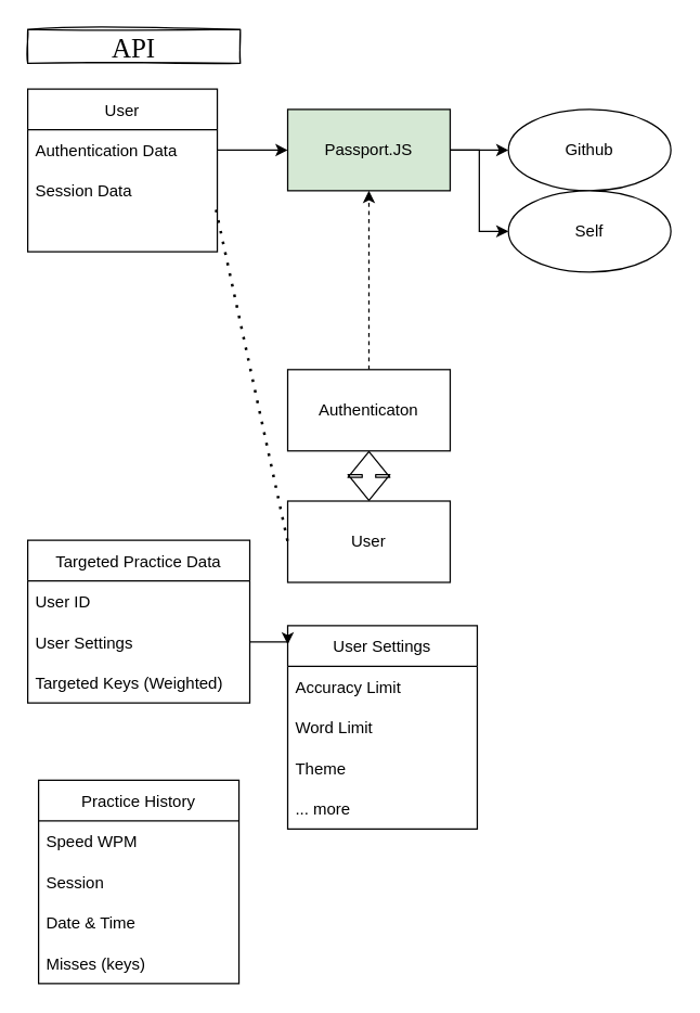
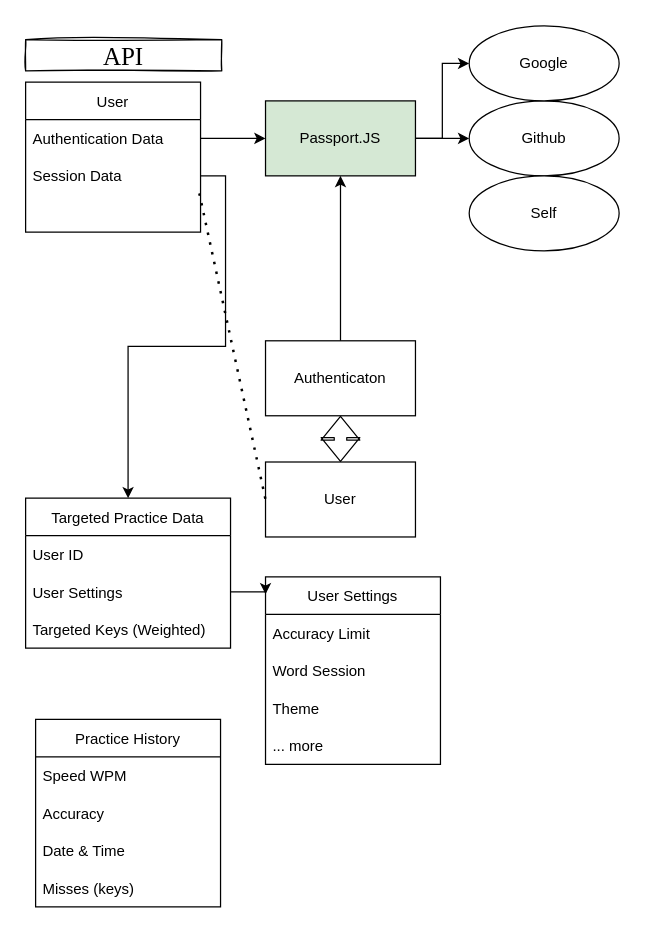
  <mxCell id="0" />
  <mxCell id="1" parent="0" />
- <mxCell id="2" value="API" style="rounded=0;whiteSpace=wrap;html=1;sketch=1;hachureGap=4;pointerEvents=0;fontFamily=Times New Roman;fontSize=20;" parent="1" vertex="1"><mxGeometry x="20" y="21" width="157" height="25" as="geometry" /></mxCell>
- <mxCell id="3" style="edgeStyle=orthogonalEdgeStyle;rounded=0;orthogonalLoop=1;jettySize=auto;html=1;exitX=0.5;exitY=0;exitDx=0;exitDy=0;dashed=1;" edge="1" parent="1" source="4" target="10"><mxGeometry relative="1" as="geometry" /></mxCell>
+ <mxCell id="2" value="API" style="rounded=0;whiteSpace=wrap;html=1;sketch=1;hachureGap=4;pointerEvents=0;fontFamily=Times New Roman;fontSize=20;" parent="1" vertex="1"><mxGeometry x="20" y="31" width="157" height="25" as="geometry" /></mxCell>
+ <mxCell id="3" style="edgeStyle=orthogonalEdgeStyle;rounded=0;orthogonalLoop=1;jettySize=auto;html=1;exitX=0.5;exitY=0;exitDx=0;exitDy=0;" edge="1" parent="1" source="4" target="10"><mxGeometry relative="1" as="geometry" /></mxCell>
  <mxCell id="4" value="Authenticaton" style="whiteSpace=wrap;html=1;" vertex="1" parent="1"><mxGeometry x="212" y="272" width="120" height="60" as="geometry" /></mxCell>
  <mxCell id="5" value="User" style="whiteSpace=wrap;html=1;" vertex="1" parent="1"><mxGeometry x="212" y="369" width="120" height="60" as="geometry" /></mxCell>
  <mxCell id="6" value="" style="shape=flexArrow;endArrow=classic;startArrow=classic;html=1;exitX=0.5;exitY=0;exitDx=0;exitDy=0;entryX=0.5;entryY=1;entryDx=0;entryDy=0;" edge="1" parent="1" source="5" target="4"><mxGeometry width="100" height="100" relative="1" as="geometry"><mxPoint x="175" y="432" as="sourcePoint" /><mxPoint x="183" y="340" as="targetPoint" /></mxGeometry></mxCell>
+ <mxCell id="7" style="edgeStyle=orthogonalEdgeStyle;rounded=0;orthogonalLoop=1;jettySize=auto;html=1;" edge="1" parent="1" source="10" target="12"><mxGeometry relative="1" as="geometry" /></mxCell>
  <mxCell id="8" style="edgeStyle=orthogonalEdgeStyle;rounded=0;orthogonalLoop=1;jettySize=auto;html=1;" edge="1" parent="1" source="10" target="11"><mxGeometry relative="1" as="geometry" /></mxCell>
- <mxCell id="9" style="edgeStyle=orthogonalEdgeStyle;rounded=0;orthogonalLoop=1;jettySize=auto;html=1;entryX=0;entryY=0.5;entryDx=0;entryDy=0;" edge="1" parent="1" source="10" target="13"><mxGeometry relative="1" as="geometry" /></mxCell>
  <mxCell id="10" value="Passport.JS" style="whiteSpace=wrap;html=1;fillColor=#d5e8d4;" vertex="1" parent="1"><mxGeometry x="212" y="80" width="120" height="60" as="geometry" /></mxCell>
  <mxCell id="11" value="Github" style="ellipse;whiteSpace=wrap;html=1;" vertex="1" parent="1"><mxGeometry x="375" y="80" width="120" height="60" as="geometry" /></mxCell>
+ <mxCell id="12" value="Google" style="ellipse;whiteSpace=wrap;html=1;" vertex="1" parent="1"><mxGeometry x="375" y="20" width="120" height="60" as="geometry" /></mxCell>
  <mxCell id="13" value="Self" style="ellipse;whiteSpace=wrap;html=1;" vertex="1" parent="1"><mxGeometry x="375" y="140" width="120" height="60" as="geometry" /></mxCell>
  <mxCell id="14" value="User" style="swimlane;fontStyle=0;childLayout=stackLayout;horizontal=1;startSize=30;horizontalStack=0;resizeParent=1;resizeParentMax=0;resizeLast=0;collapsible=1;marginBottom=0;shadow=0;rounded=0;sketch=0;swimlaneLine=1;" vertex="1" parent="1"><mxGeometry x="20" y="65" width="140" height="120" as="geometry"><mxRectangle x="-831" y="-906" width="52" height="30" as="alternateBounds" /></mxGeometry></mxCell>
  <mxCell id="15" value="Authentication Data" style="text;strokeColor=none;fillColor=none;align=left;verticalAlign=middle;spacingLeft=4;spacingRight=4;overflow=hidden;points=[[0,0.5],[1,0.5]];portConstraint=eastwest;rotatable=0;" vertex="1" parent="14"><mxGeometry y="30" width="140" height="30" as="geometry" /></mxCell>
  <mxCell id="16" value="Session Data" style="text;strokeColor=none;fillColor=none;align=left;verticalAlign=middle;spacingLeft=4;spacingRight=4;overflow=hidden;points=[[0,0.5],[1,0.5]];portConstraint=eastwest;rotatable=0;sketch=0;" vertex="1" parent="14"><mxGeometry y="60" width="140" height="30" as="geometry" /></mxCell>
  <mxCell id="17" style="text;strokeColor=none;fillColor=none;align=left;verticalAlign=middle;spacingLeft=4;spacingRight=4;overflow=hidden;points=[[0,0.5],[1,0.5]];portConstraint=eastwest;rotatable=0;" vertex="1" parent="14"><mxGeometry y="90" width="140" height="30" as="geometry" /></mxCell>
  <mxCell id="18" style="edgeStyle=orthogonalEdgeStyle;rounded=0;orthogonalLoop=1;jettySize=auto;html=1;entryX=0;entryY=0.5;entryDx=0;entryDy=0;" edge="1" parent="1" source="15" target="10"><mxGeometry relative="1" as="geometry" /></mxCell>
  <mxCell id="19" value="" style="endArrow=none;dashed=1;html=1;dashPattern=1 3;strokeWidth=2;entryX=0;entryY=0.5;entryDx=0;entryDy=0;exitX=0.993;exitY=0.967;exitDx=0;exitDy=0;exitPerimeter=0;" edge="1" parent="1" source="16" target="5"><mxGeometry width="50" height="50" relative="1" as="geometry"><mxPoint x="401" y="523" as="sourcePoint" /><mxPoint x="451" y="473" as="targetPoint" /></mxGeometry></mxCell>
  <mxCell id="20" value="Targeted Practice Data" style="swimlane;fontStyle=0;childLayout=stackLayout;horizontal=1;startSize=30;horizontalStack=0;resizeParent=1;resizeParentMax=0;resizeLast=0;collapsible=1;marginBottom=0;rounded=0;shadow=0;sketch=0;" vertex="1" parent="1"><mxGeometry x="20" y="398" width="164" height="120" as="geometry" /></mxCell>
  <mxCell id="21" value="User ID" style="text;strokeColor=none;fillColor=none;align=left;verticalAlign=middle;spacingLeft=4;spacingRight=4;overflow=hidden;points=[[0,0.5],[1,0.5]];portConstraint=eastwest;rotatable=0;" vertex="1" parent="20"><mxGeometry y="30" width="164" height="30" as="geometry" /></mxCell>
  <mxCell id="22" value="User Settings" style="text;strokeColor=none;fillColor=none;align=left;verticalAlign=middle;spacingLeft=4;spacingRight=4;overflow=hidden;points=[[0,0.5],[1,0.5]];portConstraint=eastwest;rotatable=0;" vertex="1" parent="20"><mxGeometry y="60" width="164" height="30" as="geometry" /></mxCell>
  <mxCell id="23" value="Targeted Keys (Weighted)" style="text;strokeColor=none;fillColor=none;align=left;verticalAlign=middle;spacingLeft=4;spacingRight=4;overflow=hidden;points=[[0,0.5],[1,0.5]];portConstraint=eastwest;rotatable=0;" vertex="1" parent="20"><mxGeometry y="90" width="164" height="30" as="geometry" /></mxCell>
  <mxCell id="24" value="Practice History" style="swimlane;fontStyle=0;childLayout=stackLayout;horizontal=1;startSize=30;horizontalStack=0;resizeParent=1;resizeParentMax=0;resizeLast=0;collapsible=1;marginBottom=0;rounded=0;shadow=0;sketch=0;" vertex="1" parent="1"><mxGeometry x="28" y="575" width="148" height="150" as="geometry" /></mxCell>
  <mxCell id="25" value="Speed WPM" style="text;strokeColor=none;fillColor=none;align=left;verticalAlign=middle;spacingLeft=4;spacingRight=4;overflow=hidden;points=[[0,0.5],[1,0.5]];portConstraint=eastwest;rotatable=0;" vertex="1" parent="24"><mxGeometry y="30" width="148" height="30" as="geometry" /></mxCell>
- <mxCell id="26" value="Session" style="text;strokeColor=none;fillColor=none;align=left;verticalAlign=middle;spacingLeft=4;spacingRight=4;overflow=hidden;points=[[0,0.5],[1,0.5]];portConstraint=eastwest;rotatable=0;" vertex="1" parent="24"><mxGeometry y="60" width="148" height="30" as="geometry" /></mxCell>
+ <mxCell id="26" value="Accuracy" style="text;strokeColor=none;fillColor=none;align=left;verticalAlign=middle;spacingLeft=4;spacingRight=4;overflow=hidden;points=[[0,0.5],[1,0.5]];portConstraint=eastwest;rotatable=0;" vertex="1" parent="24"><mxGeometry y="60" width="148" height="30" as="geometry" /></mxCell>
  <mxCell id="27" value="Date &amp; Time" style="text;strokeColor=none;fillColor=none;align=left;verticalAlign=middle;spacingLeft=4;spacingRight=4;overflow=hidden;points=[[0,0.5],[1,0.5]];portConstraint=eastwest;rotatable=0;" vertex="1" parent="24"><mxGeometry y="90" width="148" height="30" as="geometry" /></mxCell>
  <mxCell id="28" value="Misses (keys)" style="text;strokeColor=none;fillColor=none;align=left;verticalAlign=middle;spacingLeft=4;spacingRight=4;overflow=hidden;points=[[0,0.5],[1,0.5]];portConstraint=eastwest;rotatable=0;" vertex="1" parent="24"><mxGeometry y="120" width="148" height="30" as="geometry" /></mxCell>
+ <mxCell id="29" style="edgeStyle=orthogonalEdgeStyle;rounded=0;orthogonalLoop=1;jettySize=auto;html=1;entryX=0.5;entryY=0;entryDx=0;entryDy=0;" edge="1" parent="1" source="16" target="20"><mxGeometry relative="1" as="geometry" /></mxCell>
  <mxCell id="30" value="User Settings" style="swimlane;fontStyle=0;childLayout=stackLayout;horizontal=1;startSize=30;horizontalStack=0;resizeParent=1;resizeParentMax=0;resizeLast=0;collapsible=1;marginBottom=0;rounded=0;shadow=0;sketch=0;" vertex="1" parent="1"><mxGeometry x="212" y="461" width="140" height="150" as="geometry" /></mxCell>
  <mxCell id="31" value="Accuracy Limit" style="text;strokeColor=none;fillColor=none;align=left;verticalAlign=middle;spacingLeft=4;spacingRight=4;overflow=hidden;points=[[0,0.5],[1,0.5]];portConstraint=eastwest;rotatable=0;" vertex="1" parent="30"><mxGeometry y="30" width="140" height="30" as="geometry" /></mxCell>
- <mxCell id="32" value="Word Limit" style="text;strokeColor=none;fillColor=none;align=left;verticalAlign=middle;spacingLeft=4;spacingRight=4;overflow=hidden;points=[[0,0.5],[1,0.5]];portConstraint=eastwest;rotatable=0;" vertex="1" parent="30"><mxGeometry y="60" width="140" height="30" as="geometry" /></mxCell>
+ <mxCell id="32" value="Word Session" style="text;strokeColor=none;fillColor=none;align=left;verticalAlign=middle;spacingLeft=4;spacingRight=4;overflow=hidden;points=[[0,0.5],[1,0.5]];portConstraint=eastwest;rotatable=0;" vertex="1" parent="30"><mxGeometry y="60" width="140" height="30" as="geometry" /></mxCell>
  <mxCell id="33" value="Theme" style="text;strokeColor=none;fillColor=none;align=left;verticalAlign=middle;spacingLeft=4;spacingRight=4;overflow=hidden;points=[[0,0.5],[1,0.5]];portConstraint=eastwest;rotatable=0;" vertex="1" parent="30"><mxGeometry y="90" width="140" height="30" as="geometry" /></mxCell>
  <mxCell id="34" value="... more" style="text;strokeColor=none;fillColor=none;align=left;verticalAlign=middle;spacingLeft=4;spacingRight=4;overflow=hidden;points=[[0,0.5],[1,0.5]];portConstraint=eastwest;rotatable=0;" vertex="1" parent="30"><mxGeometry y="120" width="140" height="30" as="geometry" /></mxCell>
  <mxCell id="35" style="edgeStyle=orthogonalEdgeStyle;rounded=0;orthogonalLoop=1;jettySize=auto;html=1;entryX=0;entryY=0.092;entryDx=0;entryDy=0;entryPerimeter=0;exitX=1;exitY=0.5;exitDx=0;exitDy=0;" edge="1" parent="1" source="22" target="30"><mxGeometry relative="1" as="geometry" /></mxCell>
